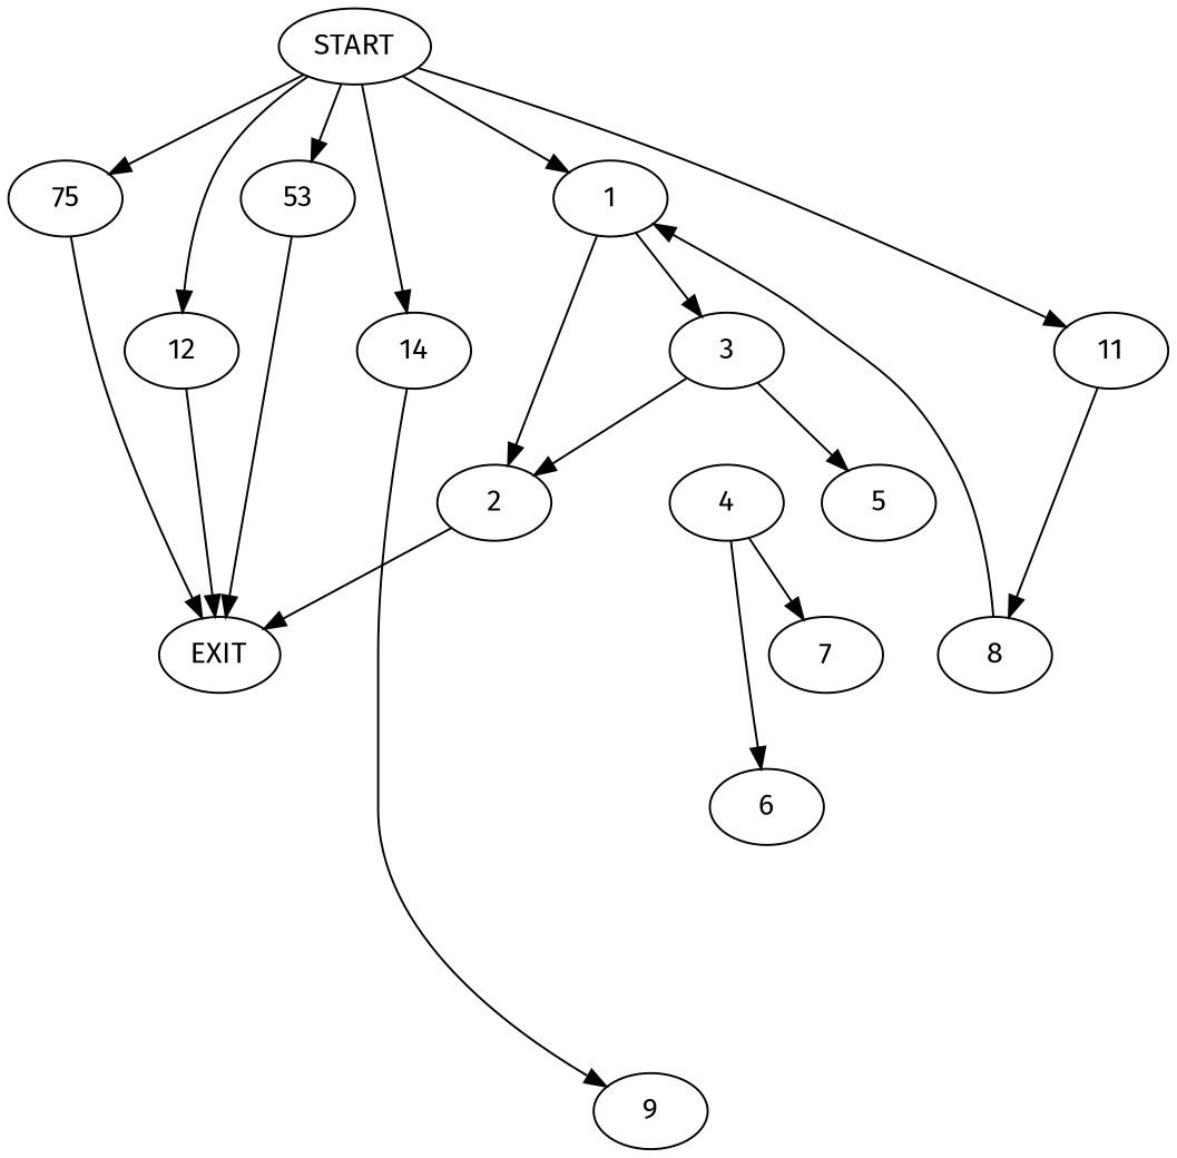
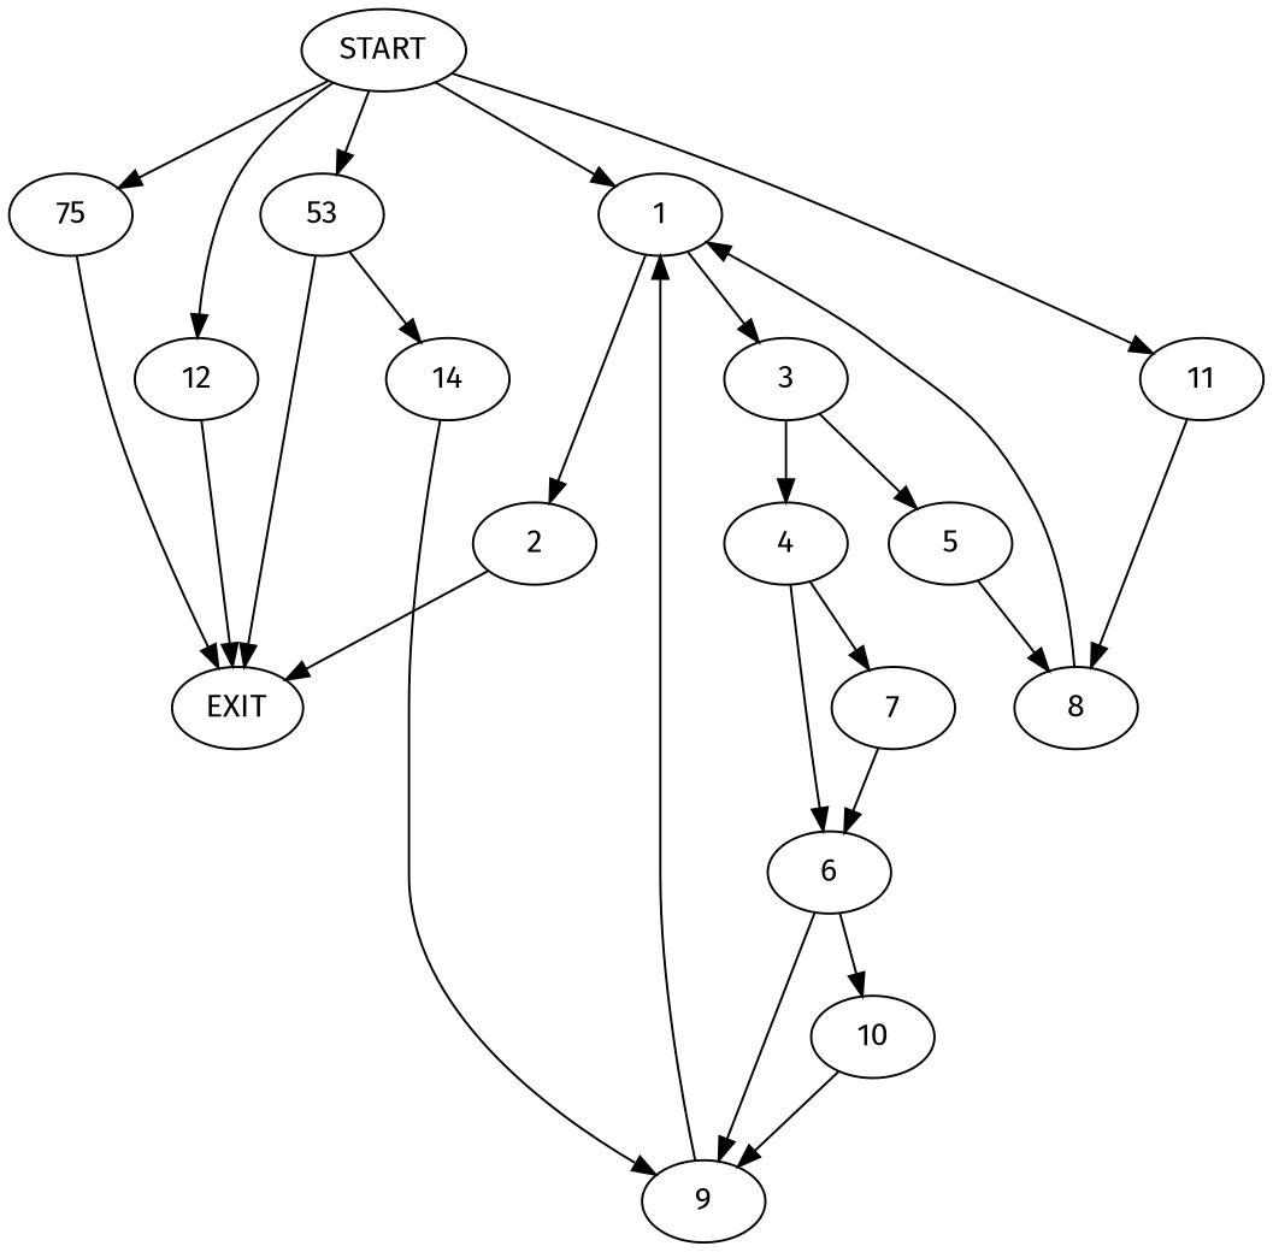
  digraph {
    fontname="Fira Sans"
    node [fontname="Fira Sans"]
    edge [fontname="Fira Sans"]
    n1 [label=START]
    1
    11
    12
    n5 [label=53]
    14
    n7 [label=75]
    2
    3
    8
    n11 [label=EXIT]
    9
    4
    5
    6
    7
+   10
    n1 -> 1
    n1 -> 11
    n1 -> 12
    n1 -> n5
-   n1 -> 14
+   n5 -> 14
    n1 -> n7
    1 -> 2
    1 -> 3
    11 -> 8
    12 -> n11
    n5 -> n11
    14 -> 9
    n7 -> n11
    2 -> n11
-   3 -> 2
+   3 -> 4
    3 -> 5
    8 -> 1
+   9 -> 1
    4 -> 6
    4 -> 7
+   5 -> 8
+   6 -> 9
+   6 -> 10
+   7 -> 6
+   10 -> 9
  }
